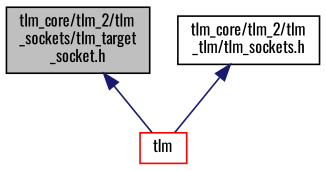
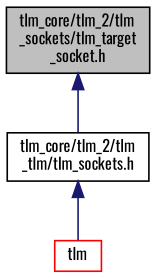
  digraph {
    fontname=Oswald
    node [color=black fillcolor=white fontname=Oswald fontsize=10 shape=record style=filled]
    edge [color=midnightblue dir=back fontname=Oswald fontsize=10 labelfontname=FreeSans labelfontsize=10 style=solid]
    n1 [fillcolor=grey75 fontcolor=black height=0.2 label="tlm_core/tlm_2/tlm\l_sockets/tlm_target\l_socket.h" width=0.4]
    n2 [height=0.2 label="tlm_core/tlm_2/tlm\l_tlm/tlm_sockets.h" width=0.4]
    n3 [color=red height=0.2 label=tlm width=0.4]
-   n1 -> n3
+   n1 -> n2
    n2 -> n3
  }
